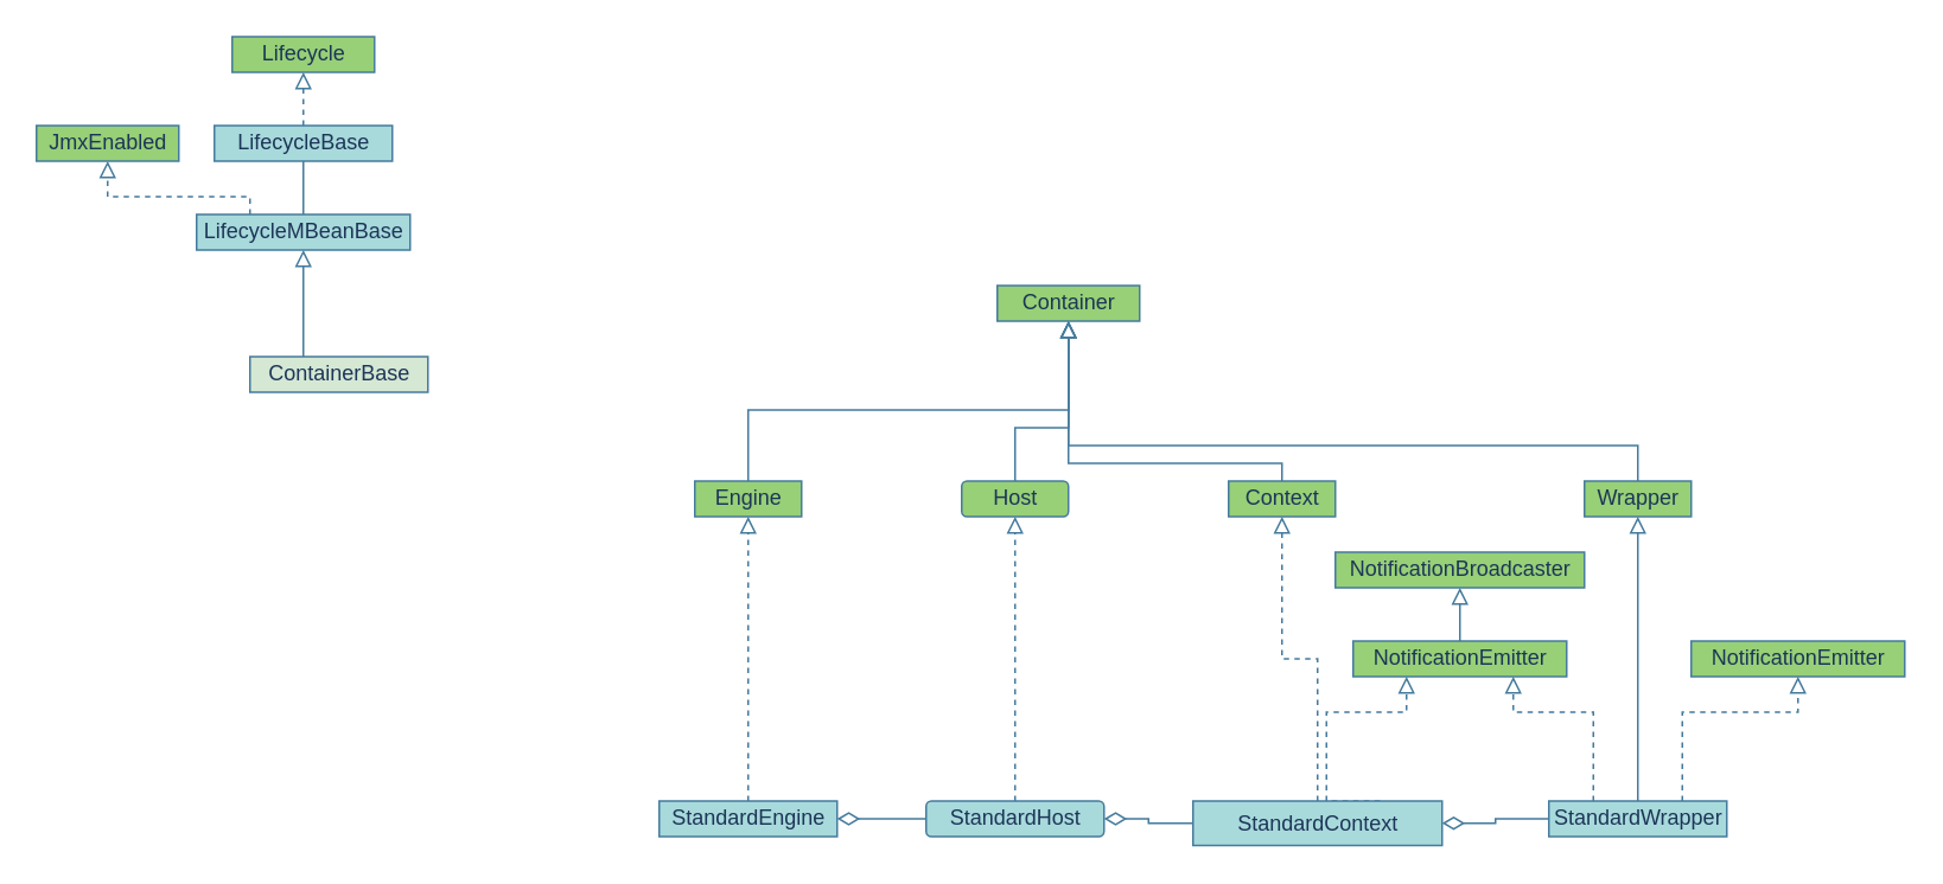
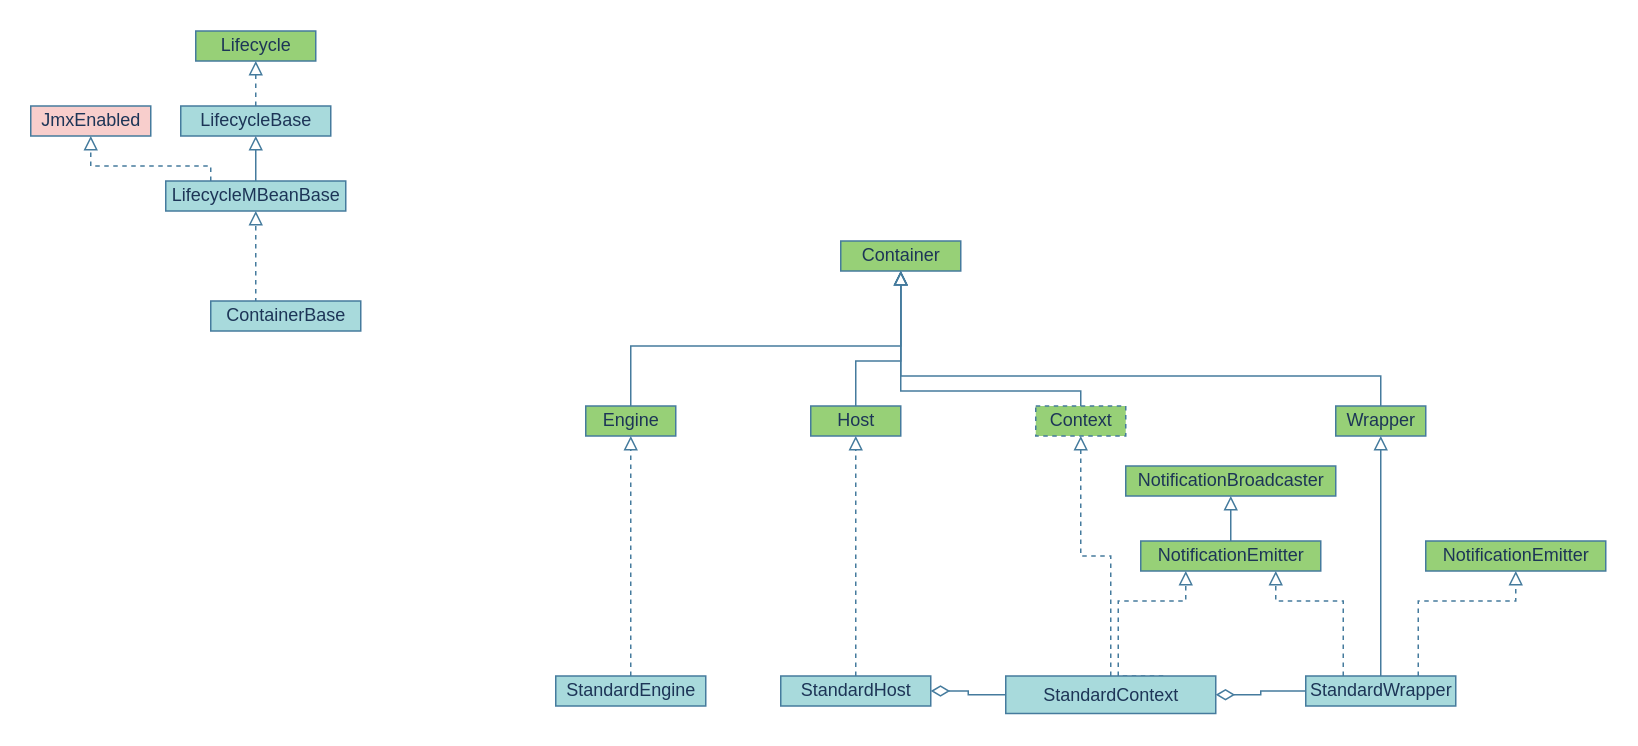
  <mxCell id="0" />
  <mxCell id="1" parent="0" />
  <mxCell id="2" value="Container" style="html=1;strokeColor=#457B9D;fontColor=#1D3557;fillColor=#97D077;" parent="1" vertex="1"><mxGeometry x="560" y="160" width="80" height="20" as="geometry" /></mxCell>
  <mxCell id="3" style="edgeStyle=orthogonalEdgeStyle;rounded=0;orthogonalLoop=1;jettySize=auto;html=1;exitX=0.5;exitY=0;exitDx=0;exitDy=0;entryX=0.5;entryY=1;entryDx=0;entryDy=0;endArrow=block;endFill=0;endSize=7;strokeColor=#457B9D;" parent="1" source="4" target="2" edge="1"><mxGeometry relative="1" as="geometry"><mxPoint x="620" y="180" as="targetPoint" /><Array as="points"><mxPoint x="570" y="240" /><mxPoint x="600" y="240" /></Array></mxGeometry></mxCell>
- <mxCell id="4" value="Host" style="html=1;strokeColor=#457B9D;fontColor=#1D3557;fillColor=#97D077;rounded=1;" parent="1" vertex="1"><mxGeometry x="540" y="270" width="60" height="20" as="geometry" /></mxCell>
+ <mxCell id="4" value="Host" style="html=1;strokeColor=#457B9D;fontColor=#1D3557;fillColor=#97D077;" parent="1" vertex="1"><mxGeometry x="540" y="270" width="60" height="20" as="geometry" /></mxCell>
  <mxCell id="5" style="edgeStyle=orthogonalEdgeStyle;rounded=0;sketch=0;orthogonalLoop=1;jettySize=auto;html=1;exitX=0.5;exitY=0;exitDx=0;exitDy=0;entryX=0.5;entryY=1;entryDx=0;entryDy=0;strokeColor=#457B9D;fillColor=#A8DADC;fontColor=#1D3557;endArrow=block;endFill=0;endSize=7;" parent="1" source="6" target="2" edge="1"><mxGeometry relative="1" as="geometry"><mxPoint x="590" y="180" as="targetPoint" /><Array as="points"><mxPoint x="420" y="230" /><mxPoint x="600" y="230" /></Array></mxGeometry></mxCell>
  <mxCell id="6" value="Engine" style="html=1;strokeColor=#457B9D;fontColor=#1D3557;fillColor=#97D077;" parent="1" vertex="1"><mxGeometry x="390" y="270" width="60" height="20" as="geometry" /></mxCell>
  <mxCell id="7" style="edgeStyle=orthogonalEdgeStyle;rounded=0;orthogonalLoop=1;jettySize=auto;html=1;exitX=0.5;exitY=0;exitDx=0;exitDy=0;endArrow=block;endFill=0;endSize=7;strokeColor=#457B9D;" parent="1" source="8" edge="1"><mxGeometry relative="1" as="geometry"><mxPoint x="600" y="180" as="targetPoint" /><Array as="points"><mxPoint x="720" y="260" /><mxPoint x="600" y="260" /></Array></mxGeometry></mxCell>
- <mxCell id="8" value="Context" style="html=1;strokeColor=#457B9D;fontColor=#1D3557;fillColor=#97D077;" parent="1" vertex="1"><mxGeometry x="690" y="270" width="60" height="20" as="geometry" /></mxCell>
+ <mxCell id="8" value="Context" style="html=1;strokeColor=#457B9D;fontColor=#1D3557;fillColor=#97D077;dashed=1;" parent="1" vertex="1"><mxGeometry x="690" y="270" width="60" height="20" as="geometry" /></mxCell>
  <mxCell id="9" style="edgeStyle=orthogonalEdgeStyle;rounded=0;orthogonalLoop=1;jettySize=auto;html=1;exitX=0.5;exitY=0;exitDx=0;exitDy=0;endArrow=block;endFill=0;endSize=7;strokeColor=#457B9D;" parent="1" source="10" edge="1"><mxGeometry relative="1" as="geometry"><mxPoint x="600" y="180" as="targetPoint" /><Array as="points"><mxPoint x="920" y="250" /><mxPoint x="600" y="250" /></Array></mxGeometry></mxCell>
  <mxCell id="10" value="Wrapper" style="html=1;strokeColor=#457B9D;fontColor=#1D3557;fillColor=#97D077;" parent="1" vertex="1"><mxGeometry x="890" y="270" width="60" height="20" as="geometry" /></mxCell>
- <mxCell id="11" style="edgeStyle=orthogonalEdgeStyle;rounded=0;orthogonalLoop=1;jettySize=auto;html=1;exitX=0.25;exitY=0;exitDx=0;exitDy=0;entryX=0.5;entryY=1;entryDx=0;entryDy=0;endArrow=block;endFill=0;endSize=7;strokeColor=#457B9D;" parent="1" source="12" target="15" edge="1"><mxGeometry relative="1" as="geometry"><Array as="points"><mxPoint x="170" y="210" /></Array></mxGeometry></mxCell>
- <mxCell id="12" value="ContainerBase" style="html=1;fillColor=#d5e8d4;strokeColor=#457B9D;fontColor=#1D3557;" parent="1" vertex="1"><mxGeometry x="140" y="200" width="100" height="20" as="geometry" /></mxCell>
+ <mxCell id="11" style="edgeStyle=orthogonalEdgeStyle;rounded=0;orthogonalLoop=1;jettySize=auto;html=1;exitX=0.25;exitY=0;exitDx=0;exitDy=0;entryX=0.5;entryY=1;entryDx=0;entryDy=0;endArrow=block;endFill=0;endSize=7;strokeColor=#457B9D;dashed=1;" parent="1" source="12" target="15" edge="1"><mxGeometry relative="1" as="geometry"><Array as="points"><mxPoint x="170" y="210" /></Array></mxGeometry></mxCell>
+ <mxCell id="12" value="ContainerBase" style="html=1;fillColor=#A8DADC;strokeColor=#457B9D;fontColor=#1D3557;" parent="1" vertex="1"><mxGeometry x="140" y="200" width="100" height="20" as="geometry" /></mxCell>
  <mxCell id="13" style="edgeStyle=orthogonalEdgeStyle;rounded=0;sketch=0;orthogonalLoop=1;jettySize=auto;html=1;exitX=0.25;exitY=0;exitDx=0;exitDy=0;entryX=0.5;entryY=1;entryDx=0;entryDy=0;endArrow=block;endFill=0;endSize=7;strokeColor=#457B9D;fillColor=#A8DADC;fontColor=#1D3557;dashed=1;" parent="1" source="15" target="16" edge="1"><mxGeometry relative="1" as="geometry"><Array as="points"><mxPoint x="140" y="110" /><mxPoint x="60" y="110" /></Array></mxGeometry></mxCell>
- <mxCell id="14" style="edgeStyle=orthogonalEdgeStyle;rounded=0;sketch=0;orthogonalLoop=1;jettySize=auto;html=1;exitX=0.5;exitY=0;exitDx=0;exitDy=0;entryX=0.5;entryY=1;entryDx=0;entryDy=0;endArrow=none;endFill=0;endSize=7;strokeColor=#457B9D;fillColor=#A8DADC;fontColor=#1D3557;" parent="1" source="15" target="18" edge="1"><mxGeometry relative="1" as="geometry" /></mxCell>
+ <mxCell id="14" style="edgeStyle=orthogonalEdgeStyle;rounded=0;sketch=0;orthogonalLoop=1;jettySize=auto;html=1;exitX=0.5;exitY=0;exitDx=0;exitDy=0;entryX=0.5;entryY=1;entryDx=0;entryDy=0;endArrow=block;endFill=0;endSize=7;strokeColor=#457B9D;fillColor=#A8DADC;fontColor=#1D3557;" parent="1" source="15" target="18" edge="1"><mxGeometry relative="1" as="geometry" /></mxCell>
  <mxCell id="15" value="LifecycleMBeanBase" style="html=1;fillColor=#A8DADC;strokeColor=#457B9D;fontColor=#1D3557;" parent="1" vertex="1"><mxGeometry x="110" y="120" width="120" height="20" as="geometry" /></mxCell>
- <mxCell id="16" value="JmxEnabled" style="html=1;strokeColor=#457B9D;fontColor=#1D3557;fillColor=#97D077;" parent="1" vertex="1"><mxGeometry x="20" y="70" width="80" height="20" as="geometry" /></mxCell>
+ <mxCell id="16" value="JmxEnabled" style="html=1;strokeColor=#457B9D;fontColor=#1D3557;fillColor=#f8cecc;" parent="1" vertex="1"><mxGeometry x="20" y="70" width="80" height="20" as="geometry" /></mxCell>
  <mxCell id="17" style="edgeStyle=orthogonalEdgeStyle;rounded=0;sketch=0;orthogonalLoop=1;jettySize=auto;html=1;exitX=0.5;exitY=0;exitDx=0;exitDy=0;entryX=0.5;entryY=1;entryDx=0;entryDy=0;endArrow=block;endFill=0;endSize=7;strokeColor=#457B9D;fillColor=#A8DADC;fontColor=#1D3557;dashed=1;" parent="1" source="18" target="19" edge="1"><mxGeometry relative="1" as="geometry" /></mxCell>
  <mxCell id="18" value="LifecycleBase" style="html=1;fillColor=#A8DADC;strokeColor=#457B9D;fontColor=#1D3557;" parent="1" vertex="1"><mxGeometry x="120" y="70" width="100" height="20" as="geometry" /></mxCell>
  <mxCell id="19" value="Lifecycle" style="html=1;strokeColor=#457B9D;fontColor=#1D3557;fillColor=#97D077;" parent="1" vertex="1"><mxGeometry x="130" y="20" width="80" height="20" as="geometry" /></mxCell>
  <mxCell id="20" style="edgeStyle=orthogonalEdgeStyle;rounded=0;sketch=0;orthogonalLoop=1;jettySize=auto;html=1;exitX=0.5;exitY=0;exitDx=0;exitDy=0;entryX=0.5;entryY=1;entryDx=0;entryDy=0;endArrow=block;endFill=0;endSize=7;strokeColor=#457B9D;fillColor=#A8DADC;fontColor=#1D3557;dashed=1;" parent="1" source="21" target="6" edge="1"><mxGeometry relative="1" as="geometry" /></mxCell>
  <mxCell id="21" value="StandardEngine" style="html=1;fillColor=#A8DADC;strokeColor=#457B9D;fontColor=#1D3557;" parent="1" vertex="1"><mxGeometry x="370" y="450" width="100" height="20" as="geometry" /></mxCell>
  <mxCell id="22" style="edgeStyle=orthogonalEdgeStyle;rounded=0;orthogonalLoop=1;jettySize=auto;html=1;exitX=0.5;exitY=0;exitDx=0;exitDy=0;entryX=0.5;entryY=1;entryDx=0;entryDy=0;endArrow=block;endFill=0;endSize=7;strokeColor=#457B9D;dashed=1;" parent="1" source="24" target="4" edge="1"><mxGeometry relative="1" as="geometry" /></mxCell>
- <mxCell id="23" style="edgeStyle=orthogonalEdgeStyle;rounded=0;orthogonalLoop=1;jettySize=auto;html=1;exitX=0;exitY=0.5;exitDx=0;exitDy=0;entryX=1;entryY=0.5;entryDx=0;entryDy=0;endArrow=diamondThin;endFill=0;endSize=10;strokeColor=#457B9D;" parent="1" source="24" target="21" edge="1"><mxGeometry relative="1" as="geometry" /></mxCell>
- <mxCell id="24" value="StandardHost" style="html=1;fillColor=#A8DADC;strokeColor=#457B9D;fontColor=#1D3557;rounded=1;" parent="1" vertex="1"><mxGeometry x="520" y="450" width="100" height="20" as="geometry" /></mxCell>
+ <mxCell id="24" value="StandardHost" style="html=1;fillColor=#A8DADC;strokeColor=#457B9D;fontColor=#1D3557;" parent="1" vertex="1"><mxGeometry x="520" y="450" width="100" height="20" as="geometry" /></mxCell>
  <mxCell id="25" style="edgeStyle=orthogonalEdgeStyle;rounded=0;orthogonalLoop=1;jettySize=auto;html=1;exitX=0.5;exitY=0;exitDx=0;exitDy=0;entryX=0.5;entryY=1;entryDx=0;entryDy=0;endArrow=block;endFill=0;endSize=7;strokeColor=#457B9D;dashed=1;" parent="1" source="28" target="8" edge="1"><mxGeometry relative="1" as="geometry" /></mxCell>
  <mxCell id="26" style="edgeStyle=orthogonalEdgeStyle;rounded=0;orthogonalLoop=1;jettySize=auto;html=1;exitX=0.75;exitY=0;exitDx=0;exitDy=0;entryX=0.25;entryY=1;entryDx=0;entryDy=0;endArrow=block;endFill=0;endSize=7;strokeColor=#457B9D;dashed=1;" parent="1" source="28" target="35" edge="1"><mxGeometry relative="1" as="geometry"><Array as="points"><mxPoint x="745" y="400" /><mxPoint x="790" y="400" /></Array></mxGeometry></mxCell>
  <mxCell id="27" style="edgeStyle=orthogonalEdgeStyle;rounded=0;orthogonalLoop=1;jettySize=auto;html=1;exitX=0;exitY=0.5;exitDx=0;exitDy=0;entryX=1;entryY=0.5;entryDx=0;entryDy=0;endArrow=diamondThin;endFill=0;endSize=10;strokeColor=#457B9D;" parent="1" source="28" target="24" edge="1"><mxGeometry relative="1" as="geometry" /></mxCell>
  <mxCell id="28" value="StandardContext" style="html=1;fillColor=#A8DADC;strokeColor=#457B9D;fontColor=#1D3557;" parent="1" vertex="1"><mxGeometry x="670" y="450" width="140" height="25" as="geometry" /></mxCell>
  <mxCell id="29" style="edgeStyle=orthogonalEdgeStyle;rounded=0;orthogonalLoop=1;jettySize=auto;html=1;exitX=0.5;exitY=0;exitDx=0;exitDy=0;entryX=0.5;entryY=1;entryDx=0;entryDy=0;endArrow=block;endFill=0;endSize=7;strokeColor=#457B9D;" parent="1" source="33" target="10" edge="1"><mxGeometry relative="1" as="geometry" /></mxCell>
  <mxCell id="30" style="edgeStyle=orthogonalEdgeStyle;rounded=0;orthogonalLoop=1;jettySize=auto;html=1;exitX=0.25;exitY=0;exitDx=0;exitDy=0;entryX=0.75;entryY=1;entryDx=0;entryDy=0;endArrow=block;endFill=0;endSize=7;strokeColor=#457B9D;dashed=1;" parent="1" source="33" target="35" edge="1"><mxGeometry relative="1" as="geometry"><Array as="points"><mxPoint x="895" y="400" /><mxPoint x="850" y="400" /></Array></mxGeometry></mxCell>
  <mxCell id="31" style="edgeStyle=orthogonalEdgeStyle;rounded=0;orthogonalLoop=1;jettySize=auto;html=1;exitX=0.75;exitY=0;exitDx=0;exitDy=0;entryX=0.5;entryY=1;entryDx=0;entryDy=0;endArrow=block;endFill=0;endSize=7;strokeColor=#457B9D;dashed=1;" parent="1" source="33" target="37" edge="1"><mxGeometry relative="1" as="geometry"><Array as="points"><mxPoint x="945" y="400" /><mxPoint x="1010" y="400" /></Array></mxGeometry></mxCell>
  <mxCell id="32" style="edgeStyle=orthogonalEdgeStyle;rounded=0;orthogonalLoop=1;jettySize=auto;html=1;exitX=0;exitY=0.5;exitDx=0;exitDy=0;entryX=1;entryY=0.5;entryDx=0;entryDy=0;endArrow=diamondThin;endFill=0;endSize=10;strokeColor=#457B9D;" parent="1" source="33" target="28" edge="1"><mxGeometry relative="1" as="geometry" /></mxCell>
  <mxCell id="33" value="StandardWrapper" style="html=1;fillColor=#A8DADC;strokeColor=#457B9D;fontColor=#1D3557;" parent="1" vertex="1"><mxGeometry x="870" y="450" width="100" height="20" as="geometry" /></mxCell>
  <mxCell id="34" style="edgeStyle=orthogonalEdgeStyle;rounded=0;orthogonalLoop=1;jettySize=auto;html=1;exitX=0.5;exitY=0;exitDx=0;exitDy=0;entryX=0.5;entryY=1;entryDx=0;entryDy=0;endArrow=block;endFill=0;endSize=7;strokeColor=#457B9D;" parent="1" source="35" target="36" edge="1"><mxGeometry relative="1" as="geometry" /></mxCell>
  <mxCell id="35" value="NotificationEmitter" style="html=1;strokeColor=#457B9D;fontColor=#1D3557;fillColor=#97D077;" parent="1" vertex="1"><mxGeometry x="760" y="360" width="120" height="20" as="geometry" /></mxCell>
  <mxCell id="36" value="NotificationBroadcaster" style="html=1;strokeColor=#457B9D;fontColor=#1D3557;fillColor=#97D077;" parent="1" vertex="1"><mxGeometry x="750" y="310" width="140" height="20" as="geometry" /></mxCell>
  <mxCell id="37" value="NotificationEmitter" style="html=1;strokeColor=#457B9D;fontColor=#1D3557;fillColor=#97D077;" parent="1" vertex="1"><mxGeometry x="950" y="360" width="120" height="20" as="geometry" /></mxCell>
